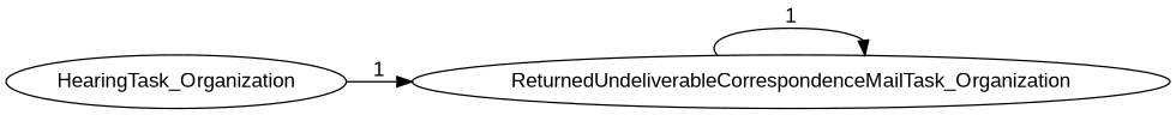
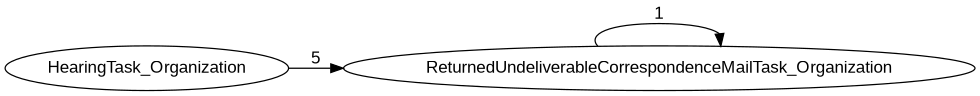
  digraph {
    rankdir=LR
    fontname="Liberation Sans"
    node [fontname="Liberation Sans"]
    edge [fontname="Liberation Sans"]
    ReturnedUndeliverableCorrespondenceMailTask_Organization
    HearingTask_Organization
    ReturnedUndeliverableCorrespondenceMailTask_Organization -> ReturnedUndeliverableCorrespondenceMailTask_Organization [label=1]
-   HearingTask_Organization -> ReturnedUndeliverableCorrespondenceMailTask_Organization [label=1]
+   HearingTask_Organization -> ReturnedUndeliverableCorrespondenceMailTask_Organization [label=5]
  }
